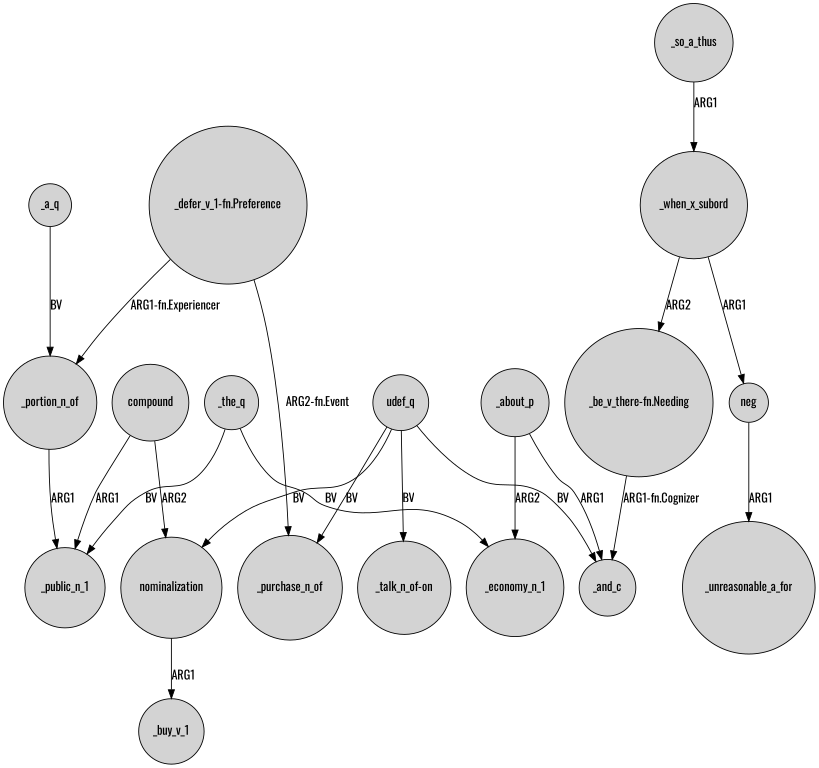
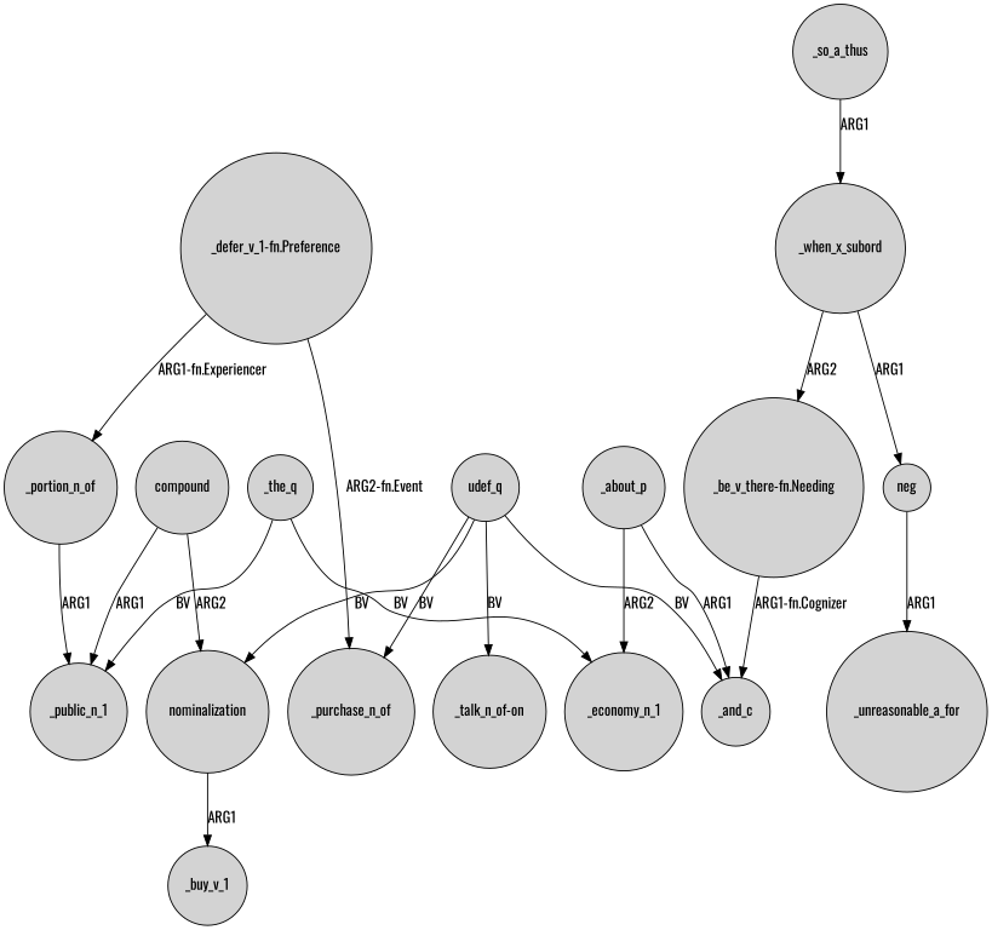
  digraph {
    fontname=Oswald
    node [fontname=Oswald shape=circle style=filled]
    edge [fontname=Oswald]
    nominalization
    _buy_v_1
    compound
    _public_n_1
    udef_q
    _and_c
    _purchase_n_of
    "_talk_n_of-on"
    _so_a_thus
    _when_x_subord
    neg
    "_be_v_there-fn.Needing"
    _unreasonable_a_for
    "_defer_v_1-fn.Preference"
    _portion_n_of
-   _a_q
    _the_q
    _economy_n_1
    _about_p
    nominalization -> _buy_v_1 [label=ARG1]
    compound -> nominalization [label=ARG2]
    compound -> _public_n_1 [label=ARG1]
    udef_q -> nominalization [label=BV]
    udef_q -> _and_c [label=BV]
    udef_q -> _purchase_n_of [label=BV]
    udef_q -> "_talk_n_of-on" [label=BV]
    _so_a_thus -> _when_x_subord [label=ARG1]
    _when_x_subord -> neg [label=ARG1]
    _when_x_subord -> "_be_v_there-fn.Needing" [label=ARG2]
    neg -> _unreasonable_a_for [label=ARG1]
    "_be_v_there-fn.Needing" -> _and_c [label="ARG1-fn.Cognizer"]
    "_defer_v_1-fn.Preference" -> _purchase_n_of [label="ARG2-fn.Event"]
    "_defer_v_1-fn.Preference" -> _portion_n_of [label="ARG1-fn.Experiencer"]
    _portion_n_of -> _public_n_1 [label=ARG1]
-   _a_q -> _portion_n_of [label=BV]
    _the_q -> _public_n_1 [label=BV]
    _the_q -> _economy_n_1 [label=BV]
    _about_p -> _and_c [label=ARG1]
    _about_p -> _economy_n_1 [label=ARG2]
  }
